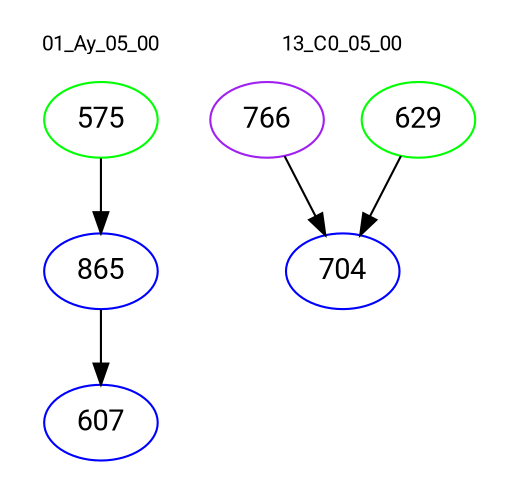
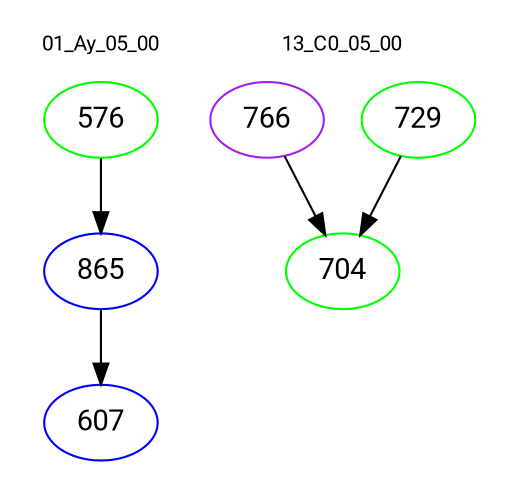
  digraph {
    fontname=Roboto
    node [color=blue fontname=Roboto]
    edge [color=black fontname=Roboto]
-   n1 [color=green label=575]
+   n1 [color=green label=576]
    n2 [label=865]
    n3 [label=607]
-   n4 [color=green label=629]
-   n5 [label=704]
+   n4 [color=green label=729]
+   n5 [color=green label=704]
    n6 [color=purple label=766]
    subgraph cluster_1 {
      color=white
      fontsize=10
      label="01_Ay_05_00"
      n1
      n2
      n3
    }
    subgraph cluster_2 {
      color=white
      fontsize=10
      label="13_C0_05_00"
      n4
      n5
      n6
    }
    n1 -> n2
    n2 -> n3
    n4 -> n5
    n6 -> n5
  }
